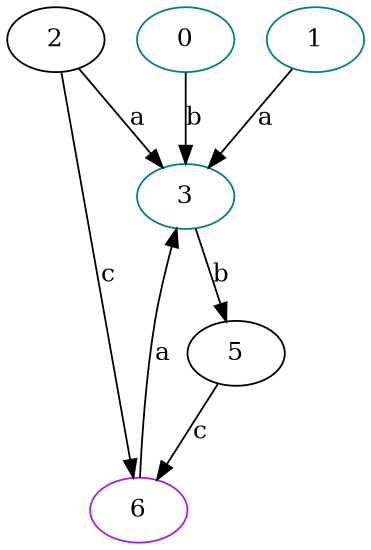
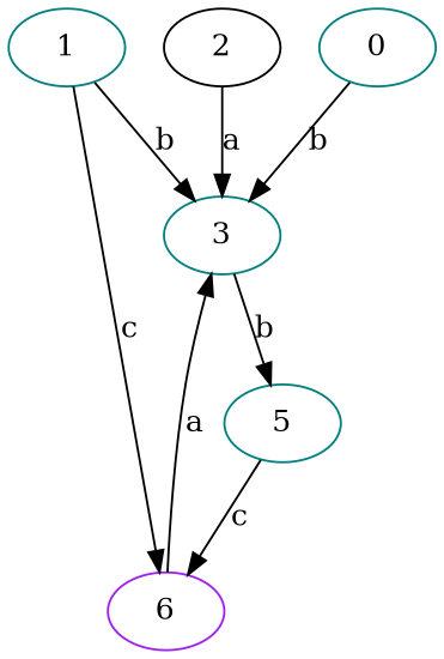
  strict digraph {
    node [color=teal]
    3
    2 [color=black]
    6 [color=purple]
-   5 [color=black]
+   5
    0
    1
    3 -> 5 [label=b]
    2 -> 3 [label=a]
-   2 -> 6 [label=c]
+   1 -> 6 [label=c]
    6 -> 3 [label=a]
    5 -> 6 [label=c]
    0 -> 3 [label=b]
-   1 -> 3 [label=a]
+   1 -> 3 [label=b]
  }
